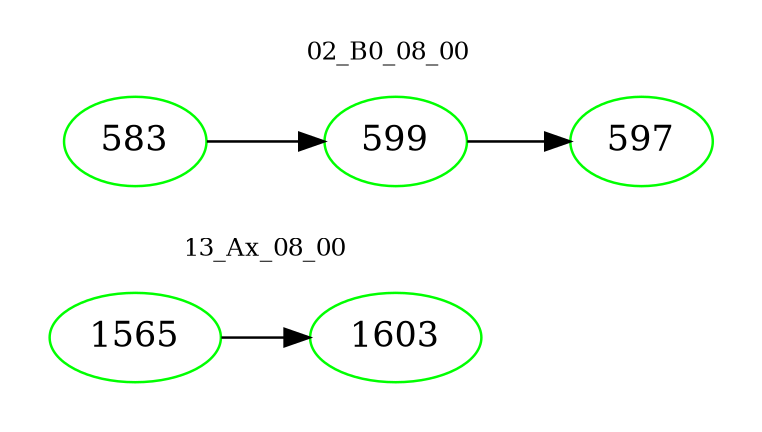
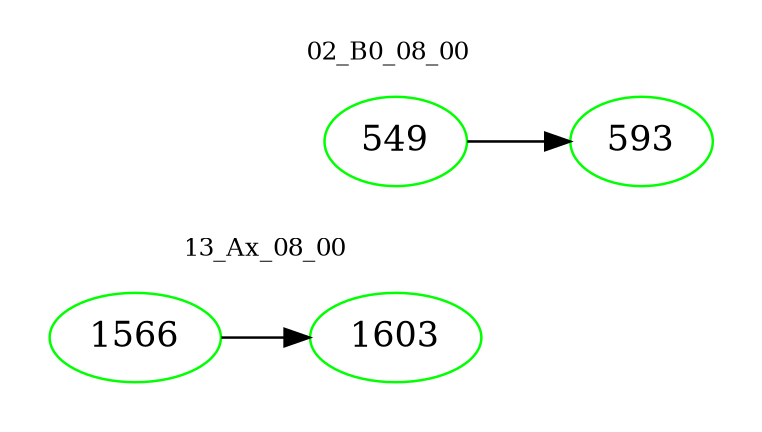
  digraph {
    fontname="DejaVu Serif"
    rankdir=LR
    node [color=green fontname="DejaVu Serif"]
    edge [color=black fontname="DejaVu Serif"]
-   n1 [label=1565]
+   n1 [label=1566]
    n2 [label=1603]
-   n3 [label=583]
-   n4 [label=599]
-   n5 [label=597]
+   n4 [label=549]
+   n5 [label=593]
    subgraph cluster_1 {
      color=white
      fontsize=10
      label="13_Ax_08_00"
      n1
      n2
    }
    subgraph cluster_2 {
      color=white
      fontsize=10
      label="02_B0_08_00"
-     n3
      n4
      n5
    }
    n1 -> n2
-   n3 -> n4
    n4 -> n5
  }
